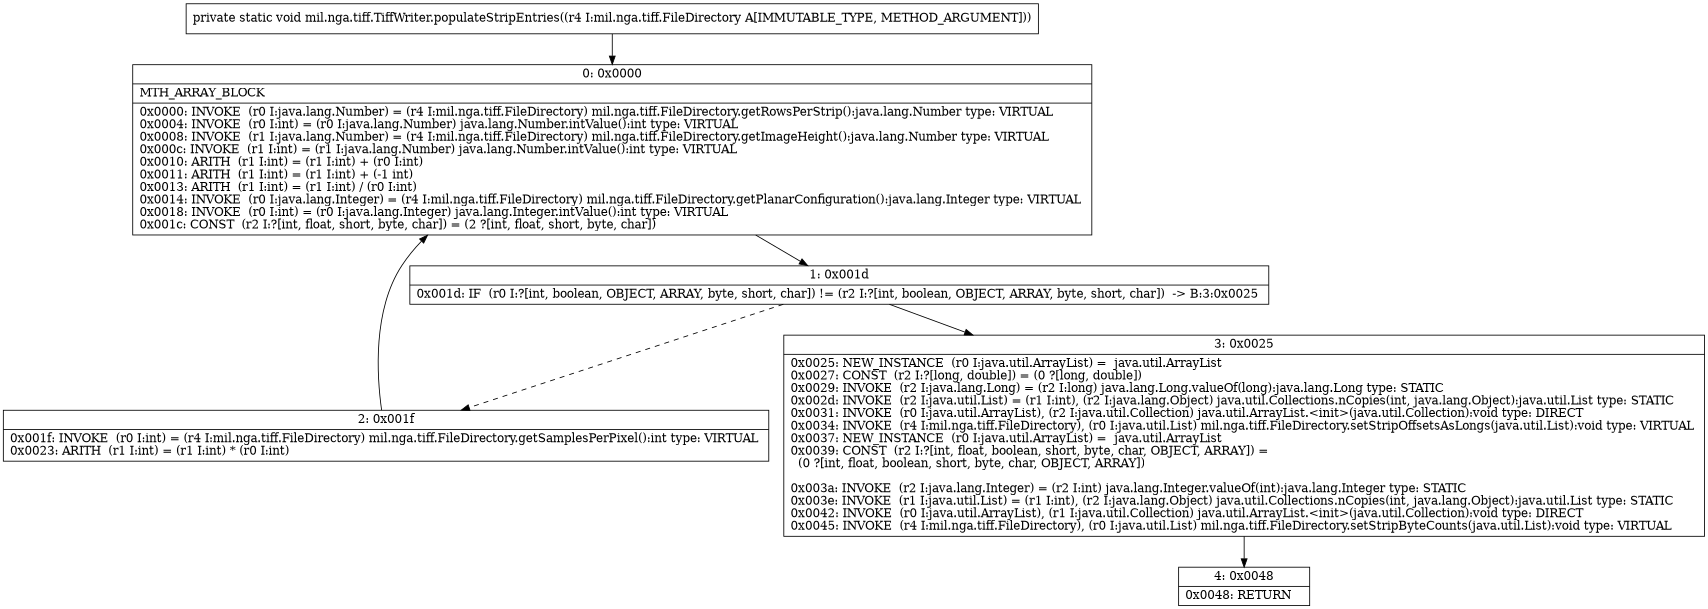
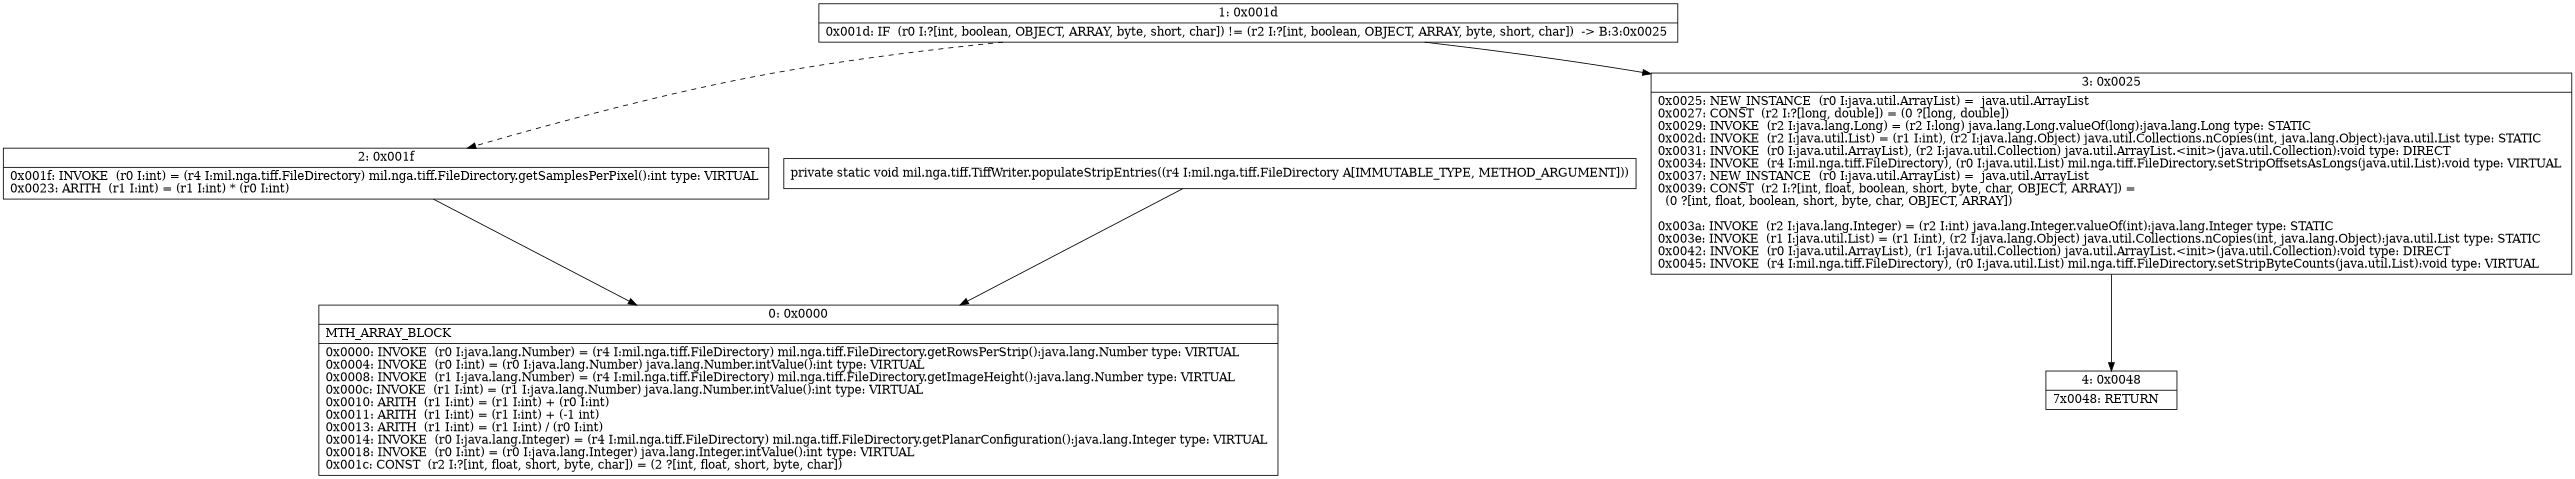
  digraph {
    node [shape=record]
    n1 [label="{0\:\ 0x0000|MTH_ARRAY_BLOCK\l|0x0000: INVOKE  (r0 I:java.lang.Number) = (r4 I:mil.nga.tiff.FileDirectory) mil.nga.tiff.FileDirectory.getRowsPerStrip():java.lang.Number type: VIRTUAL \l0x0004: INVOKE  (r0 I:int) = (r0 I:java.lang.Number) java.lang.Number.intValue():int type: VIRTUAL \l0x0008: INVOKE  (r1 I:java.lang.Number) = (r4 I:mil.nga.tiff.FileDirectory) mil.nga.tiff.FileDirectory.getImageHeight():java.lang.Number type: VIRTUAL \l0x000c: INVOKE  (r1 I:int) = (r1 I:java.lang.Number) java.lang.Number.intValue():int type: VIRTUAL \l0x0010: ARITH  (r1 I:int) = (r1 I:int) + (r0 I:int) \l0x0011: ARITH  (r1 I:int) = (r1 I:int) + (\-1 int) \l0x0013: ARITH  (r1 I:int) = (r1 I:int) \/ (r0 I:int) \l0x0014: INVOKE  (r0 I:java.lang.Integer) = (r4 I:mil.nga.tiff.FileDirectory) mil.nga.tiff.FileDirectory.getPlanarConfiguration():java.lang.Integer type: VIRTUAL \l0x0018: INVOKE  (r0 I:int) = (r0 I:java.lang.Integer) java.lang.Integer.intValue():int type: VIRTUAL \l0x001c: CONST  (r2 I:?[int, float, short, byte, char]) = (2 ?[int, float, short, byte, char]) \l}"]
    n2 [label="{1\:\ 0x001d|0x001d: IF  (r0 I:?[int, boolean, OBJECT, ARRAY, byte, short, char]) != (r2 I:?[int, boolean, OBJECT, ARRAY, byte, short, char])  \-\> B:3:0x0025 \l}"]
    n3 [label="{2\:\ 0x001f|0x001f: INVOKE  (r0 I:int) = (r4 I:mil.nga.tiff.FileDirectory) mil.nga.tiff.FileDirectory.getSamplesPerPixel():int type: VIRTUAL \l0x0023: ARITH  (r1 I:int) = (r1 I:int) * (r0 I:int) \l}"]
    n4 [label="{3\:\ 0x0025|0x0025: NEW_INSTANCE  (r0 I:java.util.ArrayList) =  java.util.ArrayList \l0x0027: CONST  (r2 I:?[long, double]) = (0 ?[long, double]) \l0x0029: INVOKE  (r2 I:java.lang.Long) = (r2 I:long) java.lang.Long.valueOf(long):java.lang.Long type: STATIC \l0x002d: INVOKE  (r2 I:java.util.List) = (r1 I:int), (r2 I:java.lang.Object) java.util.Collections.nCopies(int, java.lang.Object):java.util.List type: STATIC \l0x0031: INVOKE  (r0 I:java.util.ArrayList), (r2 I:java.util.Collection) java.util.ArrayList.\<init\>(java.util.Collection):void type: DIRECT \l0x0034: INVOKE  (r4 I:mil.nga.tiff.FileDirectory), (r0 I:java.util.List) mil.nga.tiff.FileDirectory.setStripOffsetsAsLongs(java.util.List):void type: VIRTUAL \l0x0037: NEW_INSTANCE  (r0 I:java.util.ArrayList) =  java.util.ArrayList \l0x0039: CONST  (r2 I:?[int, float, boolean, short, byte, char, OBJECT, ARRAY]) = \l  (0 ?[int, float, boolean, short, byte, char, OBJECT, ARRAY])\l \l0x003a: INVOKE  (r2 I:java.lang.Integer) = (r2 I:int) java.lang.Integer.valueOf(int):java.lang.Integer type: STATIC \l0x003e: INVOKE  (r1 I:java.util.List) = (r1 I:int), (r2 I:java.lang.Object) java.util.Collections.nCopies(int, java.lang.Object):java.util.List type: STATIC \l0x0042: INVOKE  (r0 I:java.util.ArrayList), (r1 I:java.util.Collection) java.util.ArrayList.\<init\>(java.util.Collection):void type: DIRECT \l0x0045: INVOKE  (r4 I:mil.nga.tiff.FileDirectory), (r0 I:java.util.List) mil.nga.tiff.FileDirectory.setStripByteCounts(java.util.List):void type: VIRTUAL \l}"]
-   n5 [label="{4\:\ 0x0048|0x0048: RETURN   \l}"]
+   n5 [label="{4\:\ 0x0048|7x0048: RETURN   \l}"]
    n6 [label="{private static void mil.nga.tiff.TiffWriter.populateStripEntries((r4 I:mil.nga.tiff.FileDirectory A[IMMUTABLE_TYPE, METHOD_ARGUMENT])) }"]
-   n1 -> n2
    n2 -> n3 [style=dashed]
    n2 -> n4
    n3 -> n1
    n4 -> n5
    n6 -> n1
  }
